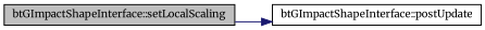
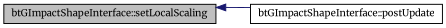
  digraph {
    rankdir=LR
    fontname=Merriweather
    node [color=black fontname=Merriweather fontsize=10 shape=record]
    n1 [fillcolor=grey75 fontcolor=black height=0.2 label="btGImpactShapeInterface::setLocalScaling" style=filled width=0.4]
    n2 [height=0.2 label="btGImpactShapeInterface::postUpdate" width=0.4]
-   n1 -> n2 [color=midnightblue fontname=Merriweather fontsize=10 labelfontname=FreeSans labelfontsize=10 style=solid]
+   n2 -> n1 [color=midnightblue fontname=Merriweather fontsize=10 labelfontname=FreeSans labelfontsize=10 style=solid]
  }
